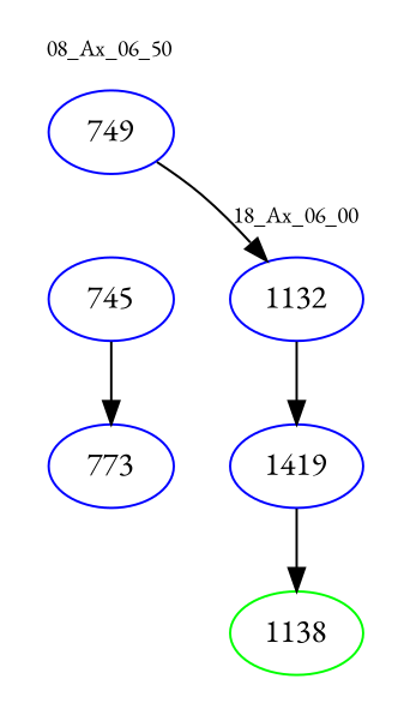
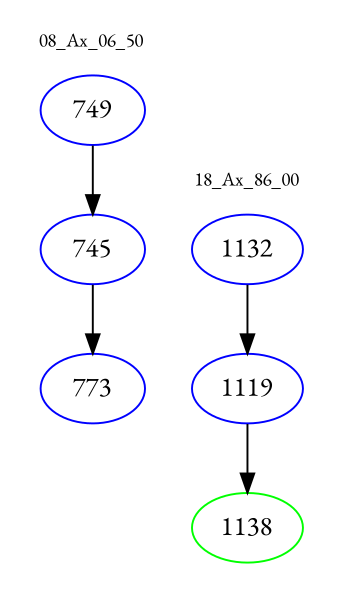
  digraph {
    fontname="EB Garamond"
    node [color=blue fontname="EB Garamond"]
    edge [color=black fontname="EB Garamond"]
    n1 [label=749]
    n2 [label=745]
    n3 [label=773]
    n4 [label=1132]
-   n5 [label=1419]
+   n5 [label=1119]
    n6 [color=green label=1138]
    subgraph cluster_1 {
      color=white
      fontsize=10
      label="08_Ax_06_50"
      n1
      n2
      n3
    }
    subgraph cluster_2 {
      color=white
      fontsize=10
-     label="18_Ax_06_00"
+     label="18_Ax_86_00"
      n4
      n5
      n6
    }
-   n1 -> n4
+   n1 -> n2
    n2 -> n3
    n4 -> n5
    n5 -> n6
  }
